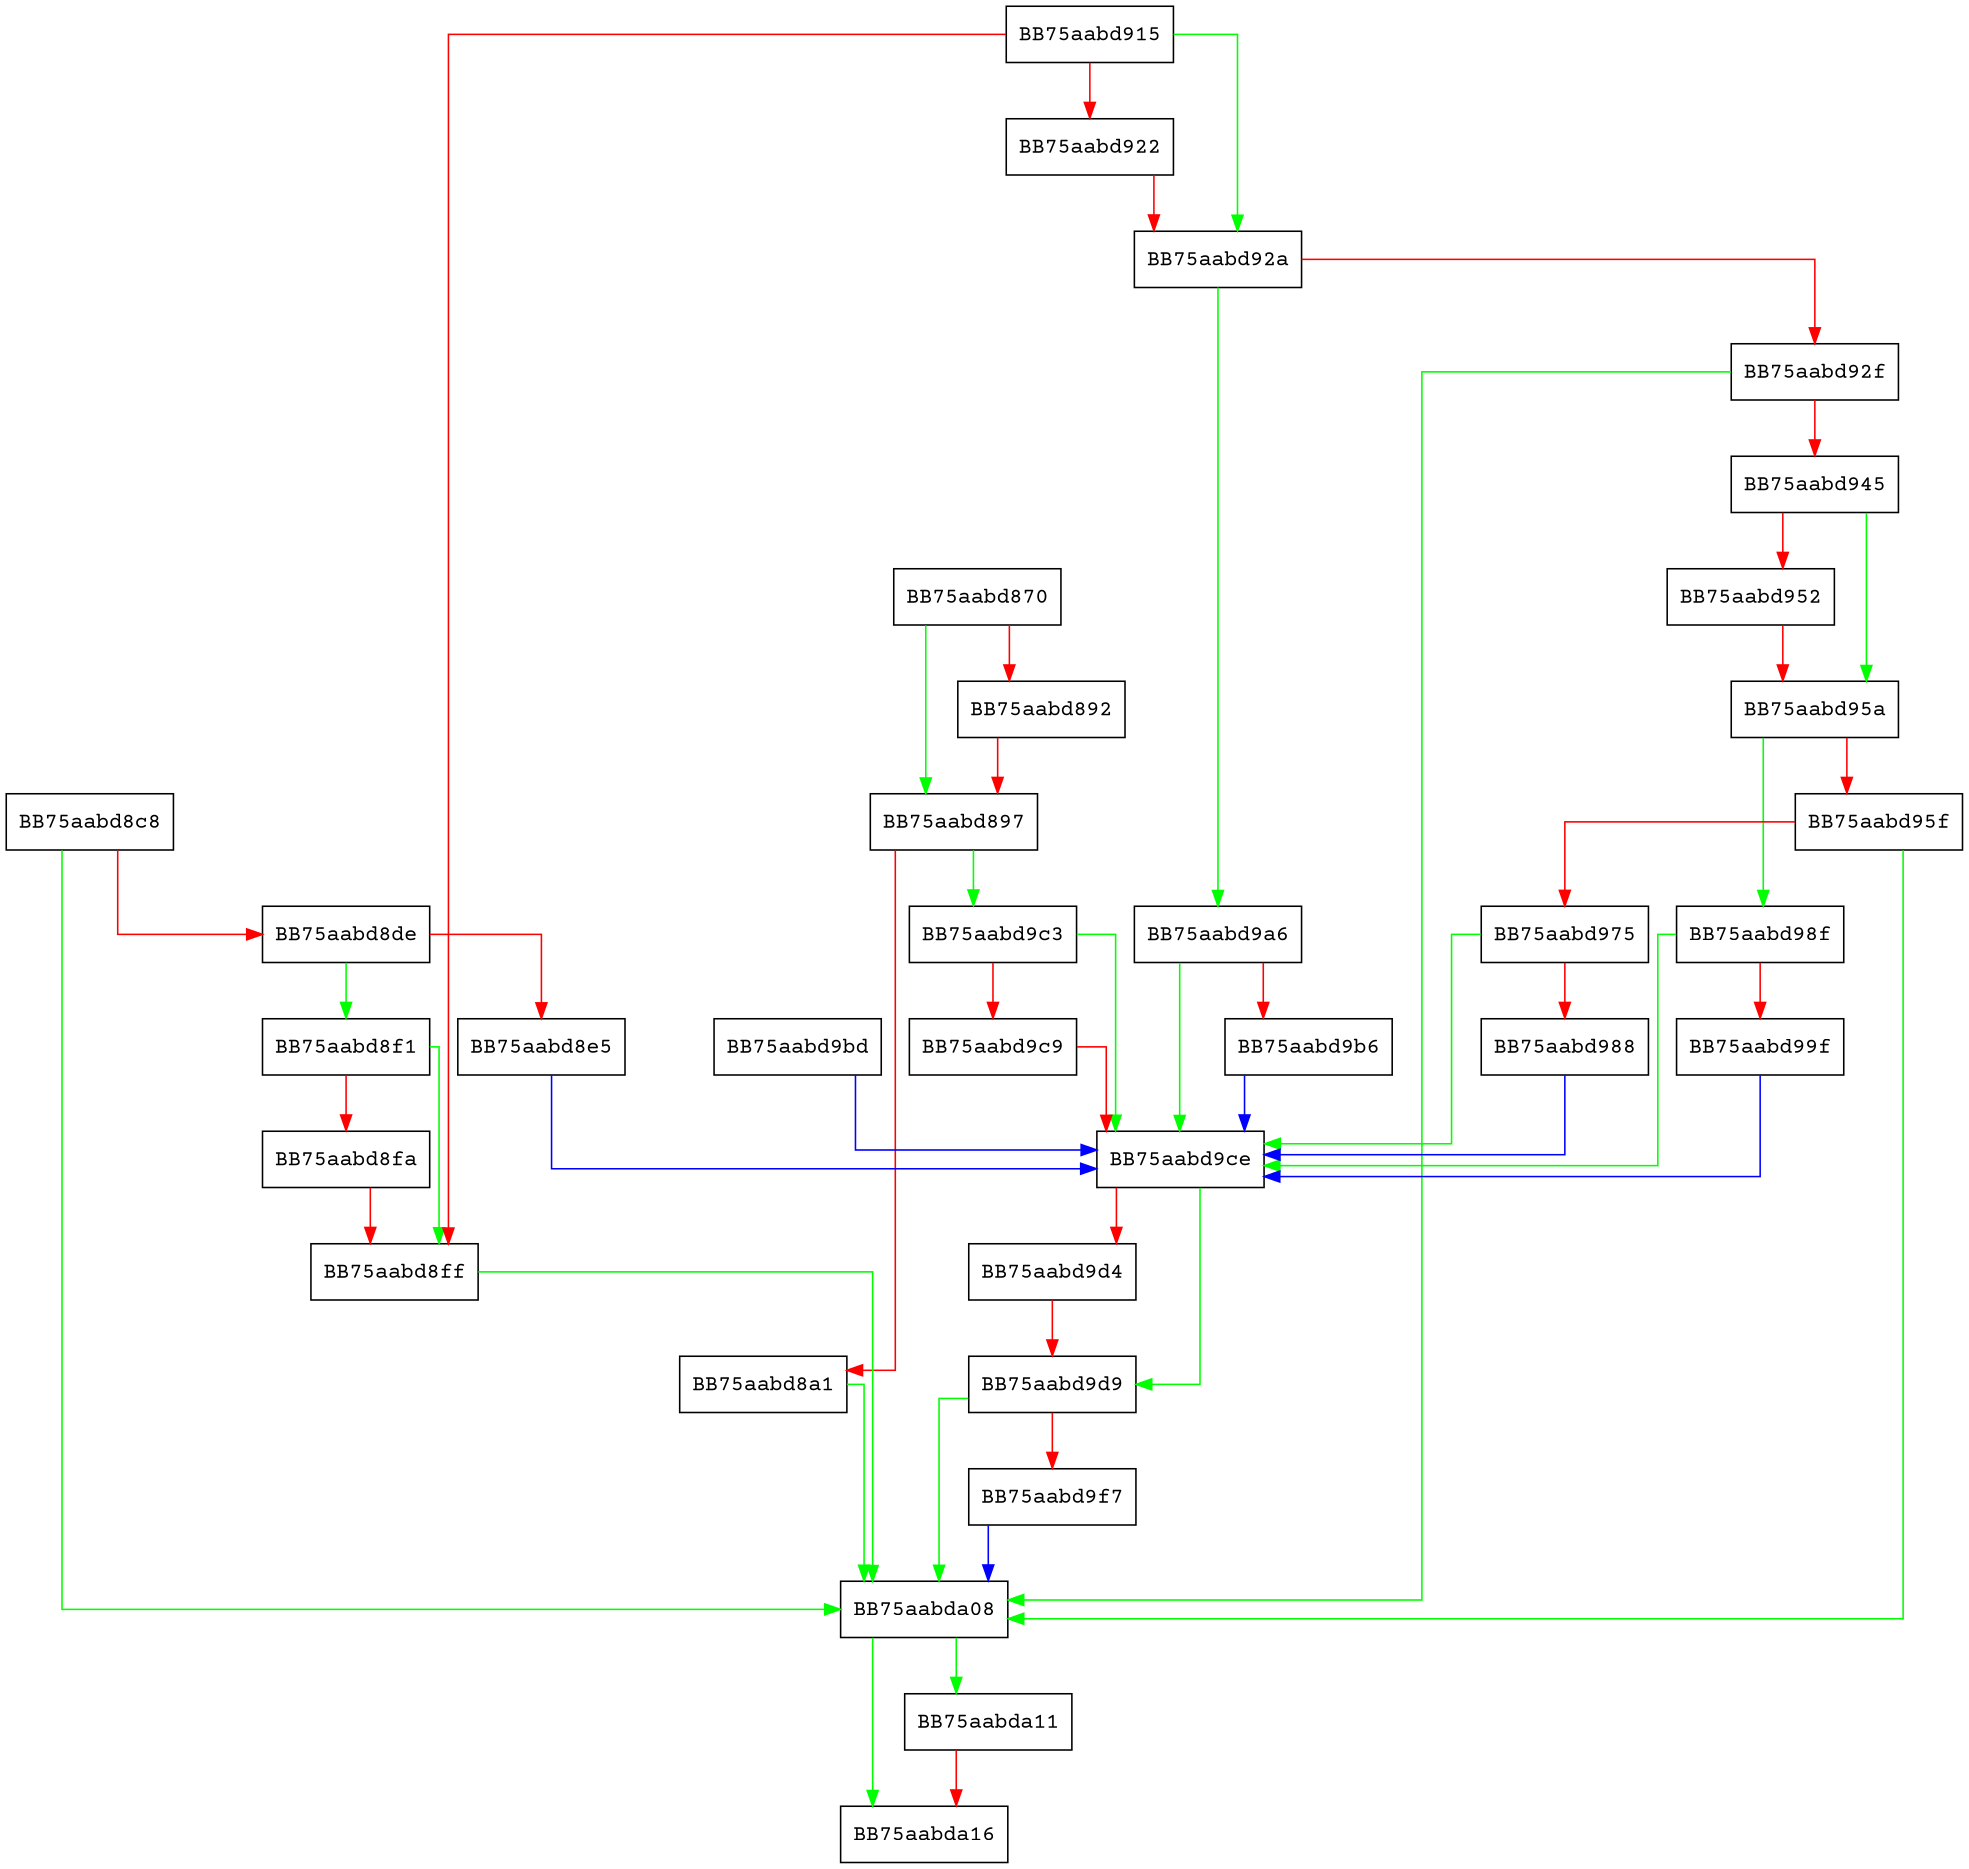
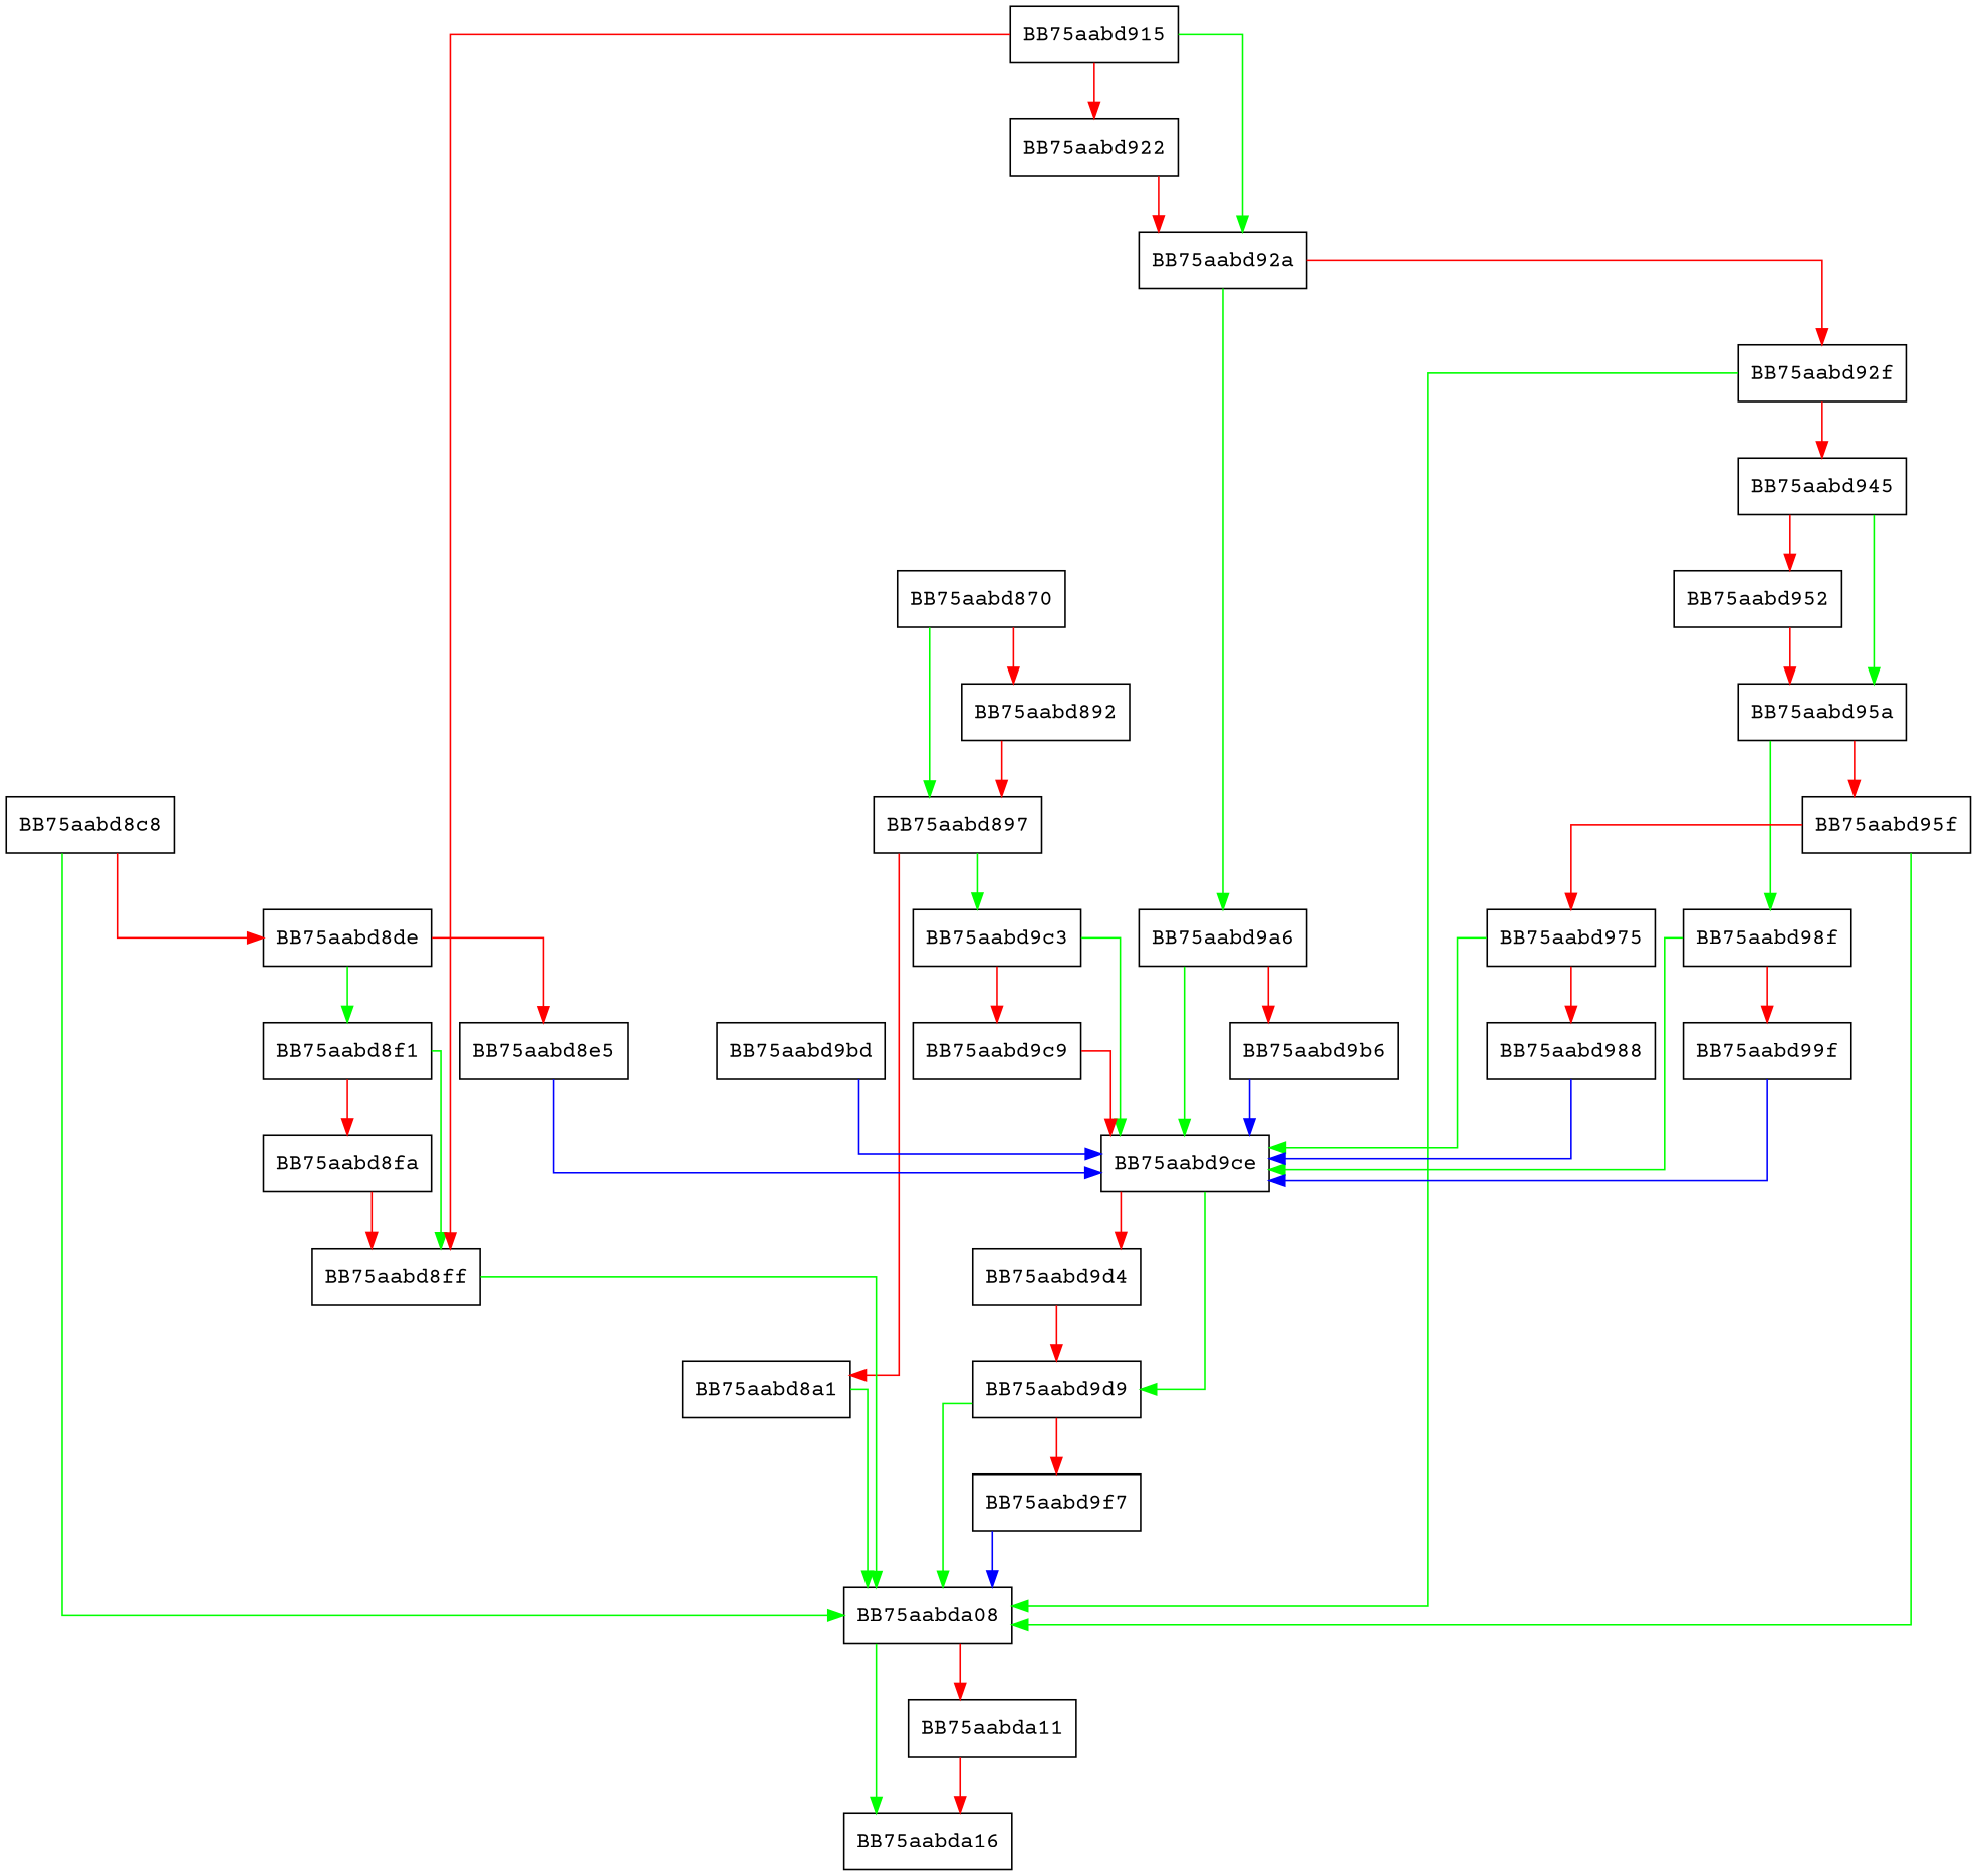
  digraph {
    fontname="Courier Prime"
    splines=ortho
    node [fontname="Courier Prime" shape=box]
    edge [color=red fontname="Courier Prime"]
    BB75aabd870
    BB75aabd897
    BB75aabd892
    BB75aabd9c3
    BB75aabd8a1
    BB75aabd9ce
    BB75aabd9c9
    BB75aabda08
    BB75aabd9d9
    BB75aabd9d4
    BB75aabda16
    BB75aabda11
    BB75aabd9bd
    BB75aabd8c8
    BB75aabd8de
    BB75aabd8f1
    BB75aabd8e5
    BB75aabd8ff
    BB75aabd8fa
    BB75aabd9f7
    BB75aabd915
    BB75aabd92a
    BB75aabd922
    BB75aabd9a6
    BB75aabd92f
    BB75aabd9b6
    BB75aabd945
    BB75aabd95a
    BB75aabd952
    BB75aabd98f
    BB75aabd95f
    BB75aabd99f
    BB75aabd975
    BB75aabd988
    BB75aabd870 -> BB75aabd897 [color=green]
    BB75aabd870 -> BB75aabd892
    BB75aabd897 -> BB75aabd9c3 [color=green]
    BB75aabd897 -> BB75aabd8a1
    BB75aabd892 -> BB75aabd897
    BB75aabd9c3 -> BB75aabd9ce [color=green]
    BB75aabd9c3 -> BB75aabd9c9
    BB75aabd8a1 -> BB75aabda08 [color=green]
    BB75aabd9ce -> BB75aabd9d9 [color=green]
    BB75aabd9ce -> BB75aabd9d4
    BB75aabd9c9 -> BB75aabd9ce
    BB75aabda08 -> BB75aabda16 [color=green]
-   BB75aabda08 -> BB75aabda11 [color=green]
+   BB75aabda08 -> BB75aabda11
    BB75aabd9d9 -> BB75aabda08 [color=green]
    BB75aabd9d9 -> BB75aabd9f7
    BB75aabd9d4 -> BB75aabd9d9
    BB75aabda11 -> BB75aabda16
    BB75aabd9bd -> BB75aabd9ce [color=blue]
    BB75aabd8c8 -> BB75aabda08 [color=green]
    BB75aabd8c8 -> BB75aabd8de
    BB75aabd8de -> BB75aabd8f1 [color=green]
    BB75aabd8de -> BB75aabd8e5
    BB75aabd8f1 -> BB75aabd8ff [color=green]
    BB75aabd8f1 -> BB75aabd8fa
    BB75aabd8e5 -> BB75aabd9ce [color=blue]
    BB75aabd8ff -> BB75aabda08 [color=green]
    BB75aabd8fa -> BB75aabd8ff
    BB75aabd9f7 -> BB75aabda08 [color=blue]
    BB75aabd915 -> BB75aabd8ff
    BB75aabd915 -> BB75aabd92a [color=green]
    BB75aabd915 -> BB75aabd922
    BB75aabd92a -> BB75aabd9a6 [color=green]
    BB75aabd92a -> BB75aabd92f
    BB75aabd922 -> BB75aabd92a
    BB75aabd9a6 -> BB75aabd9ce [color=green]
    BB75aabd9a6 -> BB75aabd9b6
    BB75aabd92f -> BB75aabda08 [color=green]
    BB75aabd92f -> BB75aabd945
    BB75aabd9b6 -> BB75aabd9ce [color=blue]
    BB75aabd945 -> BB75aabd95a [color=green]
    BB75aabd945 -> BB75aabd952
    BB75aabd95a -> BB75aabd98f [color=green]
    BB75aabd95a -> BB75aabd95f
    BB75aabd952 -> BB75aabd95a
    BB75aabd98f -> BB75aabd9ce [color=green]
    BB75aabd98f -> BB75aabd99f
    BB75aabd95f -> BB75aabda08 [color=green]
    BB75aabd95f -> BB75aabd975
    BB75aabd99f -> BB75aabd9ce [color=blue]
    BB75aabd975 -> BB75aabd9ce [color=green]
    BB75aabd975 -> BB75aabd988
    BB75aabd988 -> BB75aabd9ce [color=blue]
  }
